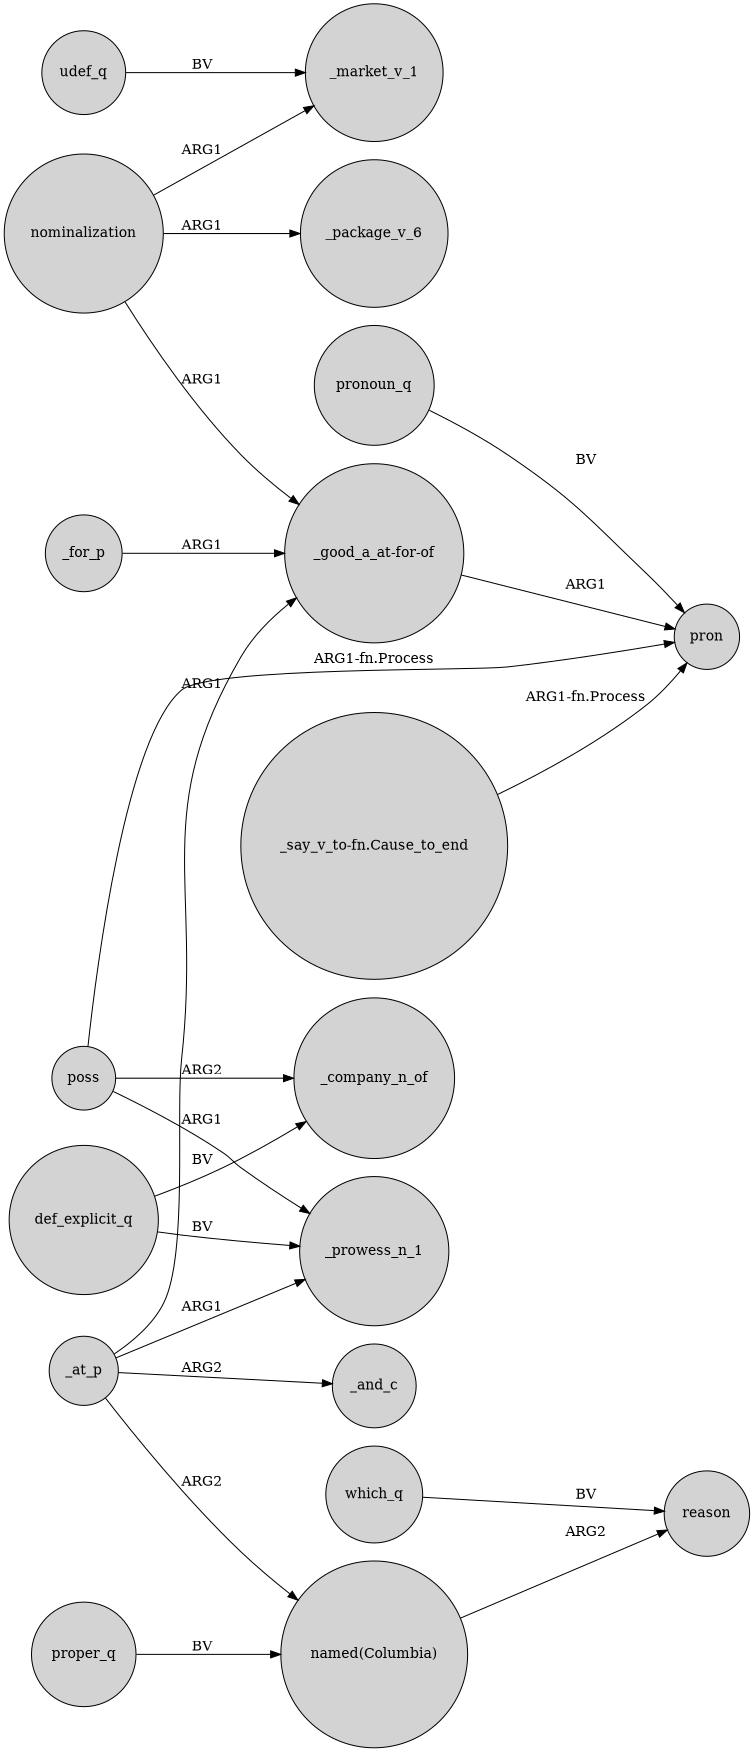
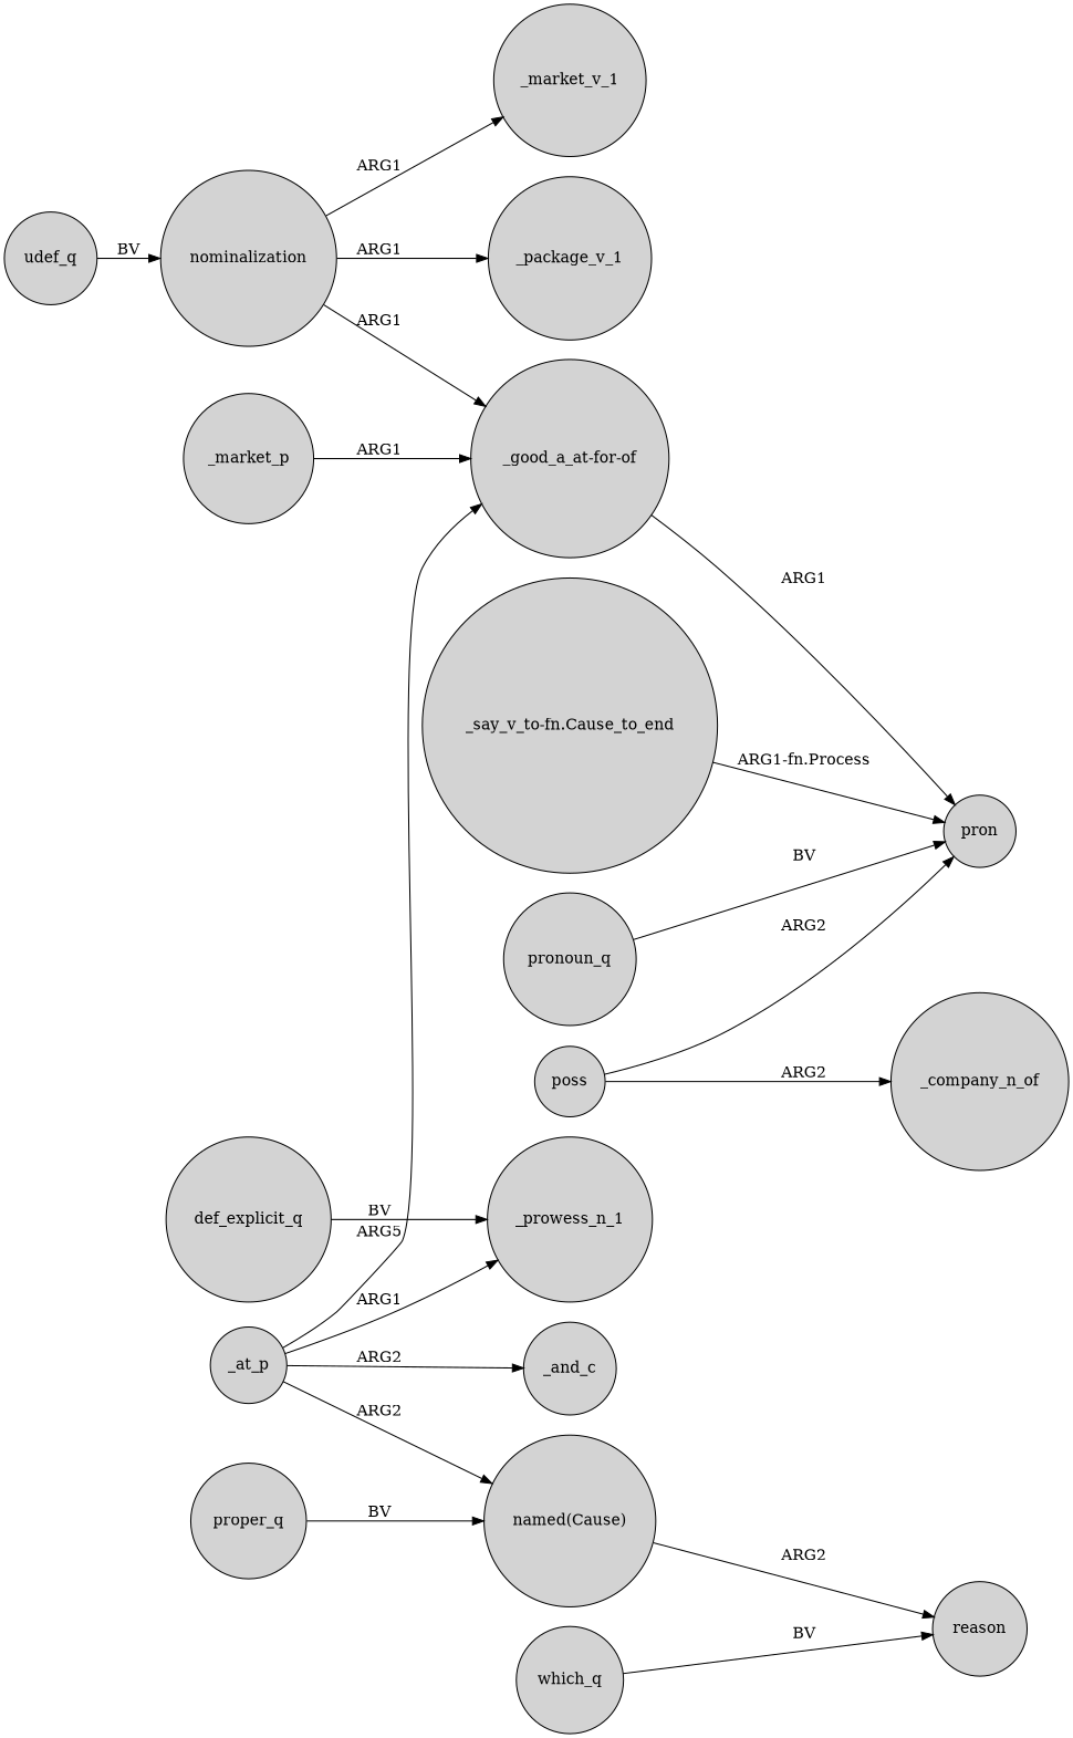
  digraph {
    rankdir=LR
    node [shape=circle style=filled]
    nominalization
    _market_v_1
-   _package_v_1 [label=_package_v_6]
+   _package_v_1
    "_good_a_at-for-of"
    pron
    def_explicit_q
    _prowess_n_1
    _company_n_of
    which_q
    reason
    udef_q
-   _for_p
+   _for_p [label=_market_p]
    _at_p
    _and_c
-   "named(Columbia)"
+   "named(Columbia)" [label="named(Cause)"]
    "_say_v_to-fn.Cause_to_end"
    pronoun_q
    poss
    proper_q
    nominalization -> _market_v_1 [label=ARG1]
    nominalization -> _package_v_1 [label=ARG1]
    nominalization -> "_good_a_at-for-of" [label=ARG1]
    "_good_a_at-for-of" -> pron [label=ARG1]
    def_explicit_q -> _prowess_n_1 [label=BV]
-   def_explicit_q -> _company_n_of [label=BV]
    which_q -> reason [label=BV]
-   udef_q -> _market_v_1 [label=BV]
+   udef_q -> nominalization [label=BV]
    _for_p -> "_good_a_at-for-of" [label=ARG1]
-   _at_p -> "_good_a_at-for-of" [label=ARG1]
+   _at_p -> "_good_a_at-for-of" [label=ARG5]
    _at_p -> _prowess_n_1 [label=ARG1]
    _at_p -> _and_c [label=ARG2]
    _at_p -> "named(Columbia)" [label=ARG2]
    "named(Columbia)" -> reason [label=ARG2]
    "_say_v_to-fn.Cause_to_end" -> pron [label="ARG1-fn.Process"]
    pronoun_q -> pron [label=BV]
-   poss -> pron [label="ARG1-fn.Process"]
-   poss -> _prowess_n_1 [label=ARG1]
+   poss -> pron [label=ARG2]
    poss -> _company_n_of [label=ARG2]
    proper_q -> "named(Columbia)" [label=BV]
  }
